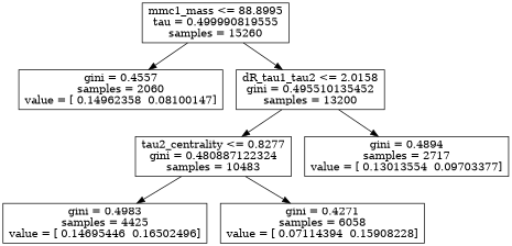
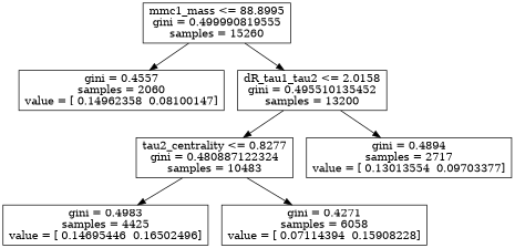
  digraph {
    node [shape=box]
-   n1 [label="mmc1_mass <= 88.8995\ntau = 0.499990819555\nsamples = 15260"]
+   n1 [label="mmc1_mass <= 88.8995\ngini = 0.499990819555\nsamples = 15260"]
    n2 [label="gini = 0.4557\nsamples = 2060\nvalue = [ 0.14962358  0.08100147]"]
    n3 [label="dR_tau1_tau2 <= 2.0158\ngini = 0.495510135452\nsamples = 13200"]
    n4 [label="tau2_centrality <= 0.8277\ngini = 0.480887122324\nsamples = 10483"]
    n5 [label="gini = 0.4894\nsamples = 2717\nvalue = [ 0.13013554  0.09703377]"]
    n6 [label="gini = 0.4983\nsamples = 4425\nvalue = [ 0.14695446  0.16502496]"]
    n7 [label="gini = 0.4271\nsamples = 6058\nvalue = [ 0.07114394  0.15908228]"]
    n1 -> n2
    n1 -> n3
    n3 -> n4
    n3 -> n5
    n4 -> n6
    n4 -> n7
  }
